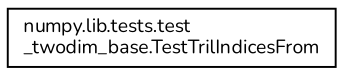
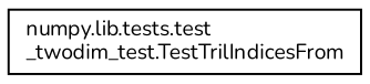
  digraph {
    rankdir=TB
    fontname=Nunito
-   n1 [color=black fillcolor=white fontname=Nunito fontsize=10 height=0.2 label="numpy.lib.tests.test\l_twodim_base.TestTrilIndicesFrom" shape=record style=filled width=0.4]
+   n1 [color=black fillcolor=white fontname=Nunito fontsize=10 height=0.2 label="numpy.lib.tests.test\l_twodim_test.TestTrilIndicesFrom" shape=record style=filled width=0.4]
  }
